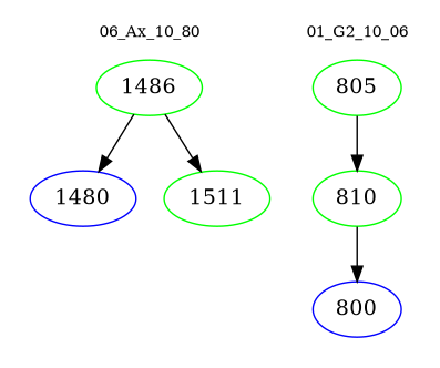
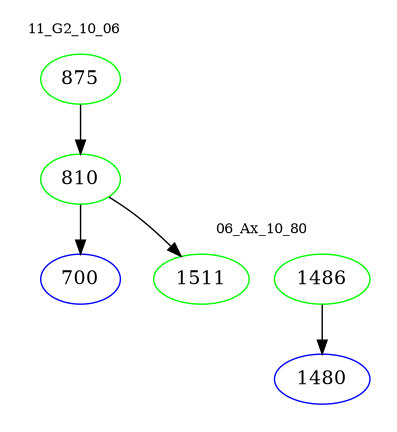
  digraph {
    node [color=green]
    edge [color=black]
    n1 [label=1486]
    n2 [color=blue label=1480]
    n3 [label=1511]
-   n4 [label=805]
-   n5 [color=blue label=800]
+   n4 [label=875]
+   n5 [color=blue label=700]
    n6 [label=810]
    subgraph cluster_1 {
      color=white
      fontsize=10
      label="06_Ax_10_80"
      n1
      n2
      n3
    }
    subgraph cluster_2 {
      color=white
      fontsize=10
-     label="01_G2_10_06"
+     label="11_G2_10_06"
      n4
      n5
      n6
    }
    n1 -> n2
-   n1 -> n3
+   n6 -> n3
    n4 -> n6
    n6 -> n5
  }
